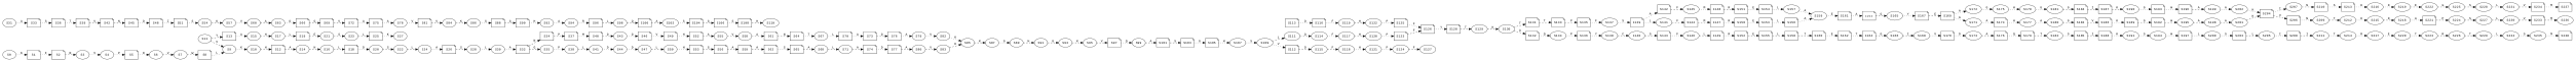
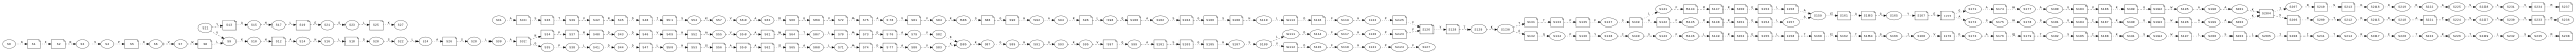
  strict digraph {
    fontname="Liberation Mono"
    rankdir=LR
    node [fontname="Liberation Mono" shape=ellipse]
    edge [fontname="Liberation Mono" style=dotted]
    S1 [shape=note]
    S0
    S2 [shape=note]
    S3
    S4
    S5 [shape=note]
    S6
    S7
    S8 [shape=note]
    S9
    S10
    S12 [shape=note]
    S11
    S13 [shape=note]
    S14
    S15
    S16
    S17
    S18 [shape=note]
    S19 [shape=note]
    S20
    S21
    S22
    S23
    S24
    S25 [shape=note]
    S26 [shape=note]
    S27
    S28
    S30
    S32 [shape=note]
    S33 [shape=note]
    S31
    S34 [shape=note]
    S35
    S36 [shape=note]
    S37 [shape=note]
    S38
    S39 [shape=note]
    S40 [shape=note]
    S41
    S42 [shape=note]
    S43
    S44
    S45 [shape=note]
    S46 [shape=note]
-   S47
+   S47 [shape=note]
    S48 [shape=note]
    S49 [shape=note]
    S50
    S51 [shape=note]
    S52 [shape=note]
    S53 [shape=note]
    S54
    S55
    S56 [shape=note]
    S57
    S58
    S59 [shape=note]
    S60
    S61 [shape=note]
    S62 [shape=note]
    S63
    S64 [shape=note]
    S65 [shape=note]
    S66 [shape=note]
    S67
    S68
    S69 [shape=note]
    S70 [shape=note]
    S71
    S72 [shape=note]
    S73 [shape=note]
    S74 [shape=note]
    S75 [shape=note]
    S76 [shape=note]
    S77 [shape=note]
    S78
    S79
    S80
    S81 [shape=note]
    S82
    S83
    S84
    S85
    S86
    S87
    S88 [shape=note]
    S89
    S90 [shape=note]
    S91
    S92
    S93
    S94
    S95
    S96 [shape=note]
    S97 [shape=note]
    S98
    S99
    S100 [shape=note]
    S101 [shape=note]
    S102
    S103 [shape=note]
    S104 [shape=note]
    S105 [shape=note]
    S106 [shape=note]
    S107
    S108 [shape=note]
    S109
    S110
    S111
    S112 [shape=note]
    S113 [shape=note]
    S114
    S115
    S116 [shape=note]
    S117
    S118
    S119
    S120
    S121
    S122
    S123 [shape=note]
    S124
    S125 [shape=note]
    S126 [shape=note]
    S127
    S128 [shape=note]
    S129
    S130
    S131 [shape=note]
    S132 [shape=note]
    S133 [shape=note]
    S134
    S135 [shape=note]
    S136 [shape=note]
    S137
    S138
    S139 [shape=note]
    S140
    S141
    S142 [shape=note]
-   S143 [shape=note]
+   S143
    S144 [shape=note]
    S145
    S146
    S147 [shape=note]
    S148 [shape=note]
    S149 [shape=note]
    S150 [shape=note]
    S151 [shape=note]
    S152 [shape=note]
    S153 [shape=note]
    S154 [shape=note]
    S155 [shape=note]
    S156 [shape=note]
    S157
    S158 [shape=note]
    S159
    S160 [shape=note]
    S161 [shape=note]
    S162 [shape=note]
    S163 [shape=note]
    S164 [shape=note]
    S165
    S166
    S167 [shape=note]
    S168
    S169 [shape=note]
    S170 [shape=note]
    S171
    S172
    S173
    S174 [shape=note]
    S175
    S176 [shape=note]
    S177
    S178
    S179 [shape=note]
    S180
    S181
    S182
    S183 [shape=note]
    S184 [shape=note]
    S185 [shape=note]
    S186 [shape=note]
    S187 [shape=note]
    S188 [shape=note]
    S189 [shape=note]
    S190
    S191
    S192 [shape=note]
    S193 [shape=note]
    S194
    S195
    S196 [shape=note]
    S197 [shape=note]
    S198
    S199
    S200
    S201
    S202
    S203 [shape=note]
    S204 [shape=note]
    S205
    S206 [shape=note]
    S207
    S208 [shape=note]
    S209
    S210 [shape=note]
    S211
    S212
    S213 [shape=note]
    S214
    S215
    S216
    n217 [label=S317]
    S218
    S219
    S220
    S221 [shape=note]
    S222
    S223
    S224
    S225
    S226
    S227
    S228
    S229
    S230
    S231
    S232
    S233 [shape=note]
    S234 [shape=note]
    S235
    S236
    S237 [shape=note]
    S238 [shape=note]
    S1 -> S2 [label=F]
    S0 -> S1 [label=K]
    S2 -> S3 [label=N style=dashed]
    S3 -> S4 [label=V]
    S4 -> S5 [label=P]
    S5 -> S6 [label=D]
    S6 -> S7 [label=V style=dashed]
    S7 -> S8 [label=W style=dashed]
    S8 -> S9 [label=L]
    S9 -> S10 [label=K]
    S10 -> S12 [label=H style=dashed]
    S12 -> S14 [label=A style=dashed]
    S11 -> S9 [label=V style=dashed]
    S11 -> S13 [label=Y style=dashed]
    S13 -> S15 [label=A]
    S14 -> S16 [label=H style=dashed]
    S15 -> S17 [label=H style=dashed]
    S16 -> S18 [label=L style=dashed]
    S17 -> S19 [label=L style=dashed]
    S18 -> S20 [label=D]
    S19 -> S21 [label=E style=dashed]
    S20 -> S22 [label=S style=dashed]
    S21 -> S23 [label=S style=dashed]
    S22 -> S24 [label=L style=dashed]
    S23 -> S25 [label=L style=dashed]
    S24 -> S26 [label=A]
    S25 -> S27 [label=K]
    S26 -> S28 [label=S style=dashed]
    S28 -> S30 [label=L]
    S30 -> S32 [label=A]
    S32 -> S34 [label=N style=dashed]
    S32 -> S35 [label=G style=dashed]
    S33 -> S36 [label=S]
    S31 -> S33 [label=A]
    S34 -> S37 [label=P style=dashed]
    S35 -> S38 [label=P]
    S36 -> S39 [label=T]
    S37 -> S40 [label=M]
    S38 -> S41 [label=L style=dashed]
    S39 -> S42 [label=V style=dashed]
    S40 -> S43 [label=D style=dashed]
    S41 -> S44 [label=D]
    S42 -> S45 [label=N style=dashed]
    S43 -> S46 [label=D]
    S44 -> S47 [label=D]
    S45 -> S48 [label=D]
    S46 -> S49 [label=V]
    S47 -> S50 [label=L style=dashed]
    S48 -> S51 [label=I]
    S49 -> S52 [label=H]
    S50 -> S53 [label=H]
    S51 -> S54 [label=S]
    S52 -> S55 [label=A style=dashed]
    S53 -> S56 [label=G style=dashed]
    S54 -> S57 [label=K style=dashed]
    S55 -> S58 [label=V style=dashed]
    S56 -> S59 [label=A style=dashed]
    S57 -> S60 [label=V]
    S58 -> S61 [label=A style=dashed]
    S59 -> S62 [label=A style=dashed]
    S60 -> S63 [label=A style=dashed]
    S61 -> S64 [label=N style=dashed]
    S62 -> S65 [label=S]
    S63 -> S66 [label=D]
    S64 -> S67 [label=T]
    S65 -> S68 [label=A style=dashed]
    S66 -> S69 [label=G style=dashed]
    S67 -> S70 [label=L]
    S68 -> S71 [label=L style=dashed]
    S69 -> S72 [label=V style=dashed]
    S70 -> S73 [label=A]
    S71 -> S74 [label=A style=dashed]
    S72 -> S75 [label=A]
    S73 -> S76 [label=D style=dashed]
    S74 -> S77 [label=D]
    S75 -> S78 [label=A]
    S76 -> S79 [label=A]
    S77 -> S80 [label=A style=dashed]
    S78 -> S81 [label=V]
    S79 -> S82 [label=V]
    S80 -> S83 [label=V style=dashed]
    S81 -> S84 [label=V style=dashed]
    S82 -> S85 [label=K]
    S83 -> S85 [label=K style=dashed]
    S84 -> S86 [label=K style=dashed]
    S85 -> S87 [label=K style=dashed]
    S86 -> S88 [label=S]
    S87 -> S89 [label=G]
    S88 -> S90 [label=G style=dashed]
    S89 -> S91 [label=H style=dashed]
    S90 -> S92 [label=H]
    S91 -> S93 [label=G style=dashed]
    S92 -> S94 [label=A]
    S93 -> S95 [label=K style=dashed]
    S94 -> S96 [label=R]
    S95 -> S97 [label=V style=dashed]
    S96 -> S98 [label=L style=dashed]
    S97 -> S99 [label=Q]
    S98 -> S100 [label=Q style=dashed]
    S99 -> S101 [label=A style=dashed]
    S100 -> S102 [label=A style=dashed]
    S101 -> S103 [label=S style=dashed]
    S102 -> S104 [label=S]
    S103 -> S105 [label=G]
    S104 -> S106 [label=G style=dashed]
    S105 -> S107 [label=H]
    S106 -> S108 [label=S]
    S107 -> S109 [label=S]
    S108 -> S110 [label=H style=dashed]
    S109 -> S111 [label=L style=dashed]
    S109 -> S112 [label=V]
+   S110 -> S113 [label=L]
    S111 -> S114 [label=D style=dashed]
    S112 -> S115 [label=D style=dashed]
    S113 -> S116 [label=D]
    S114 -> S117 [label=F]
    S115 -> S118 [label=F style=dashed]
    S116 -> S119 [label=F]
    S117 -> S120 [label=H style=dashed]
    S118 -> S121 [label=H]
    S119 -> S122 [label=H style=dashed]
    S120 -> S123 [label=P]
    S121 -> S124 [label=P]
    S122 -> S125 [label=P]
    S123 -> S126 [label=F style=dashed]
    S124 -> S127 [label=F style=dashed]
    S125 -> S126 [label=F]
    S126 -> S128 [label=Y]
    S128 -> S129 [label=T style=dashed]
    S129 -> S130 [label=K style=dashed]
    S130 -> S131 [label=T style=dashed]
    S130 -> S132 [label=A style=dashed]
    S131 -> S133 [label=T style=dashed]
    S132 -> S134 [label=Q]
    S133 -> S135 [label=P style=dashed]
    S134 -> S136 [label=P]
    S135 -> S137 [label=F]
    S136 -> S138 [label=Y]
    S137 -> S139 [label=S]
    S138 -> S140 [label=C style=dashed]
    S139 -> S141 [label=L]
    S139 -> S142 [label=A]
    S140 -> S143 [label=S style=dashed]
    S141 -> S144 [label=F style=dashed]
    S142 -> S145 [label=F style=dashed]
    S143 -> S146 [label=F]
    S144 -> S147 [label=M style=dashed]
    S145 -> S148 [label=M]
    S146 -> S149 [label=L style=dashed]
    S147 -> S150 [label=R]
    S148 -> S151 [label=R style=dashed]
    S149 -> S152 [label=R]
    S150 -> S153 [label=E]
    S151 -> S154 [label=E]
    S152 -> S155 [label=E style=dashed]
    S153 -> S156 [label=L]
    S154 -> S157 [label=L]
    S155 -> S158 [label=L style=dashed]
    S156 -> S159 [label=A]
    S157 -> S159 [label=A]
    S158 -> S160 [label=T style=dashed]
    S159 -> S161 [label=E]
    S160 -> S162 [label=E]
    S161 -> S163 [label=A]
    S162 -> S164 [label=T]
    S163 -> S165 [label=G style=dashed]
    S164 -> S166 [label=G style=dashed]
    S165 -> S167 [label=Y]
    S166 -> S168 [label=I style=dashed]
    S167 -> S169 [label=E style=dashed]
    S168 -> S170 [label=V]
    S169 -> S171 [label=G]
    S169 -> S172 [label=A]
    S170 -> S173 [label=D]
    S171 -> S174 [label=A]
    S172 -> S175 [label=G]
    S173 -> S176 [label=A style=dashed]
    S174 -> S177 [label=H]
    S175 -> S178 [label=H]
    S176 -> S179 [label=Q]
    S177 -> S180 [label=A]
    S178 -> S181 [label=G]
    S179 -> S182 [label=T style=dashed]
    S180 -> S183 [label=G style=dashed]
    S181 -> S184 [label=G style=dashed]
    S182 -> S185 [label=S]
    S183 -> S186 [label=V style=dashed]
    S184 -> S187 [label=I style=dashed]
    S185 -> S188 [label=I style=dashed]
    S186 -> S189 [label=K]
    S187 -> S190 [label=K style=dashed]
    S188 -> S191 [label=K]
    S189 -> S192 [label=G style=dashed]
    S190 -> S193 [label=G]
    S191 -> S194 [label=S]
    S192 -> S195 [label=W style=dashed]
    S193 -> S196 [label=W]
    S194 -> S197 [label=W]
    S195 -> S198 [label=A style=dashed]
    S196 -> S199 [label=A style=dashed]
    S197 -> S200 [label=L]
    S198 -> S201 [label=A style=dashed]
    S199 -> S202 [label=A]
    S200 -> S203 [label=S]
    S201 -> S204 [label=K style=dashed]
    S202 -> S204 [label=K]
    S203 -> S205 [label=L style=dashed]
    S204 -> S206 [label=V style=dashed]
    S204 -> S207 [label=I]
    S205 -> S208 [label=I]
    S206 -> S209 [label=N]
    S207 -> S210 [label=N style=dashed]
    S208 -> S211 [label=I style=dashed]
    S209 -> S212 [label=T style=dashed]
    S210 -> S213 [label=S]
    S211 -> S214 [label=T]
    S212 -> S215 [label=K]
    S213 -> S216 [label=K]
    S214 -> n217 [label=R]
    S215 -> S218 [label=D style=dashed]
    S216 -> S219 [label=D]
    n217 -> S220 [label=E]
    S218 -> S221 [label=A]
    S219 -> S222 [label=E style=dashed]
    S220 -> S223 [label=T]
    S221 -> S224 [label=P style=dashed]
    S222 -> S225 [label=G style=dashed]
    S223 -> S226 [label=R style=dashed]
    S224 -> S227 [label=S style=dashed]
    S225 -> S228 [label=S style=dashed]
    S226 -> S229 [label=T style=dashed]
    S227 -> S230 [label=L style=dashed]
    S228 -> S231 [label=L style=dashed]
    S229 -> S232 [label=L]
    S230 -> S233 [label=V style=dashed]
    S231 -> S234 [label=V style=dashed]
    S232 -> S235 [label=S]
    S233 -> S236 [label=M style=dashed]
    S234 -> S237 [label=M]
    S235 -> S238 [label=M]
  }
